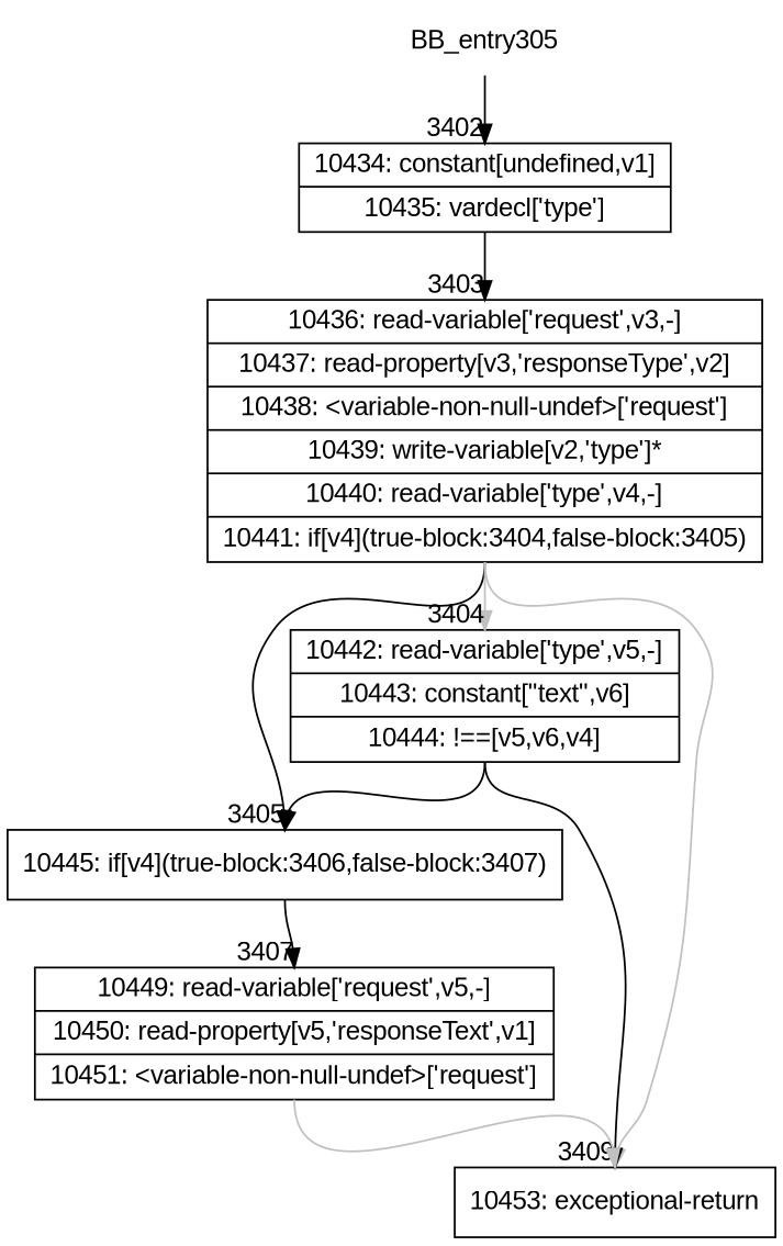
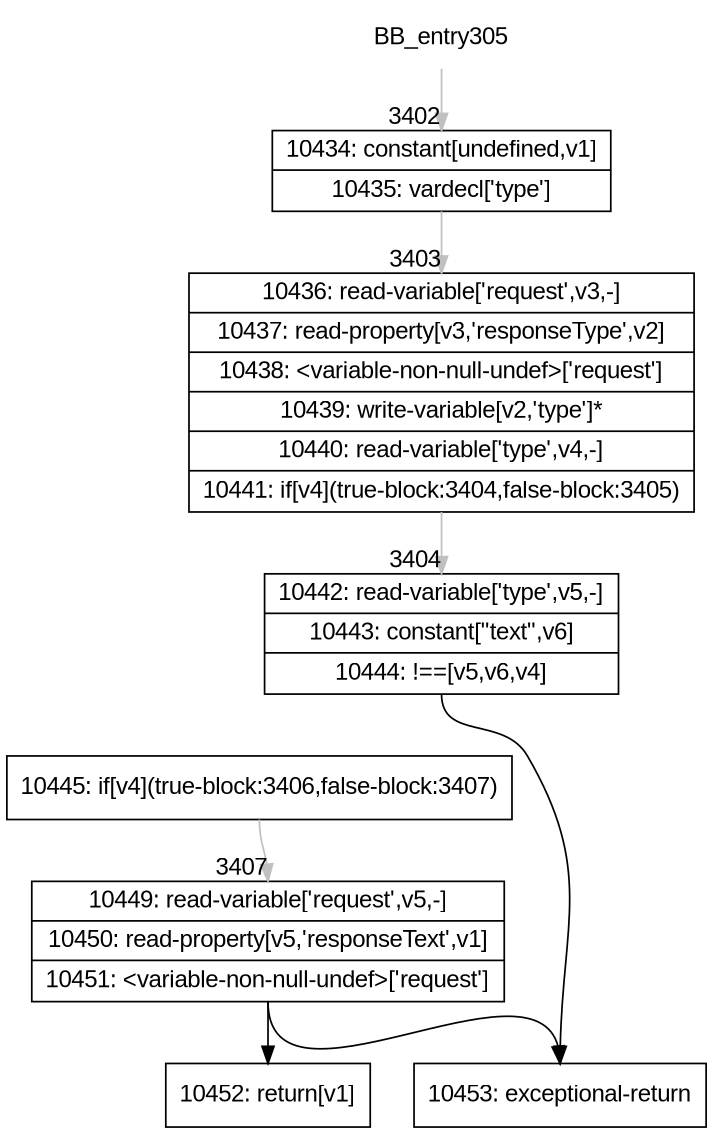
  digraph {
    fontname="Liberation Sans"
    rankdir=TD
    node [fontname="Liberation Sans" shape=record]
    edge [fontname="Liberation Sans" headport=n tailport=s]
    n1 [label=BB_entry305 shape=none]
    n2 [label="{10434: constant[undefined,v1]|10435: vardecl['type']}"]
    n3 [label="{10436: read-variable['request',v3,-]|10437: read-property[v3,'responseType',v2]|10438: \<variable-non-null-undef\>['request']|10439: write-variable[v2,'type']*|10440: read-variable['type',v4,-]|10441: if[v4](true-block:3404,false-block:3405)}"]
    n4 [label="{10445: if[v4](true-block:3406,false-block:3407)}"]
    n5 [label="{10442: read-variable['type',v5,-]|10443: constant[\"text\",v6]|10444: !==[v5,v6,v4]}"]
    n6 [label="{10453: exceptional-return}"]
    n7 [label="{10449: read-variable['request',v5,-]|10450: read-property[v5,'responseText',v1]|10451: \<variable-non-null-undef\>['request']}"]
-   n1 -> n2 [headlabel="    3402"]
-   n2 -> n3 [headlabel="      3403"]
-   n3 -> n4 [headlabel="      3405"]
+   n8 [label="{10452: return[v1]}"]
+   n1 -> n2 [headlabel="    3402" color=gray]
+   n2 -> n3 [headlabel="      3403" color=gray]
    n3 -> n5 [color=gray headlabel="      3404"]
-   n3 -> n6 [color=gray headlabel="      3409"]
-   n4 -> n7 [headlabel="      3407"]
-   n5 -> n4
+   n4 -> n7 [headlabel="      3407" color=gray]
    n5 -> n6 [color=black]
-   n7 -> n6 [color=gray]
+   n7 -> n6 [color=black]
+   n7 -> n8
  }
